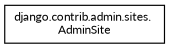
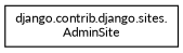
  digraph {
    rankdir=TB
    fontname=Lato
-   n1 [color=black fillcolor=white fontname=Lato fontsize=10 height=0.2 label="django.contrib.admin.sites.\lAdminSite" shape=record style=filled width=0.4]
+   n1 [color=black fillcolor=white fontname=Lato fontsize=10 height=0.2 label="django.contrib.django.sites.\lAdminSite" shape=record style=filled width=0.4]
  }
